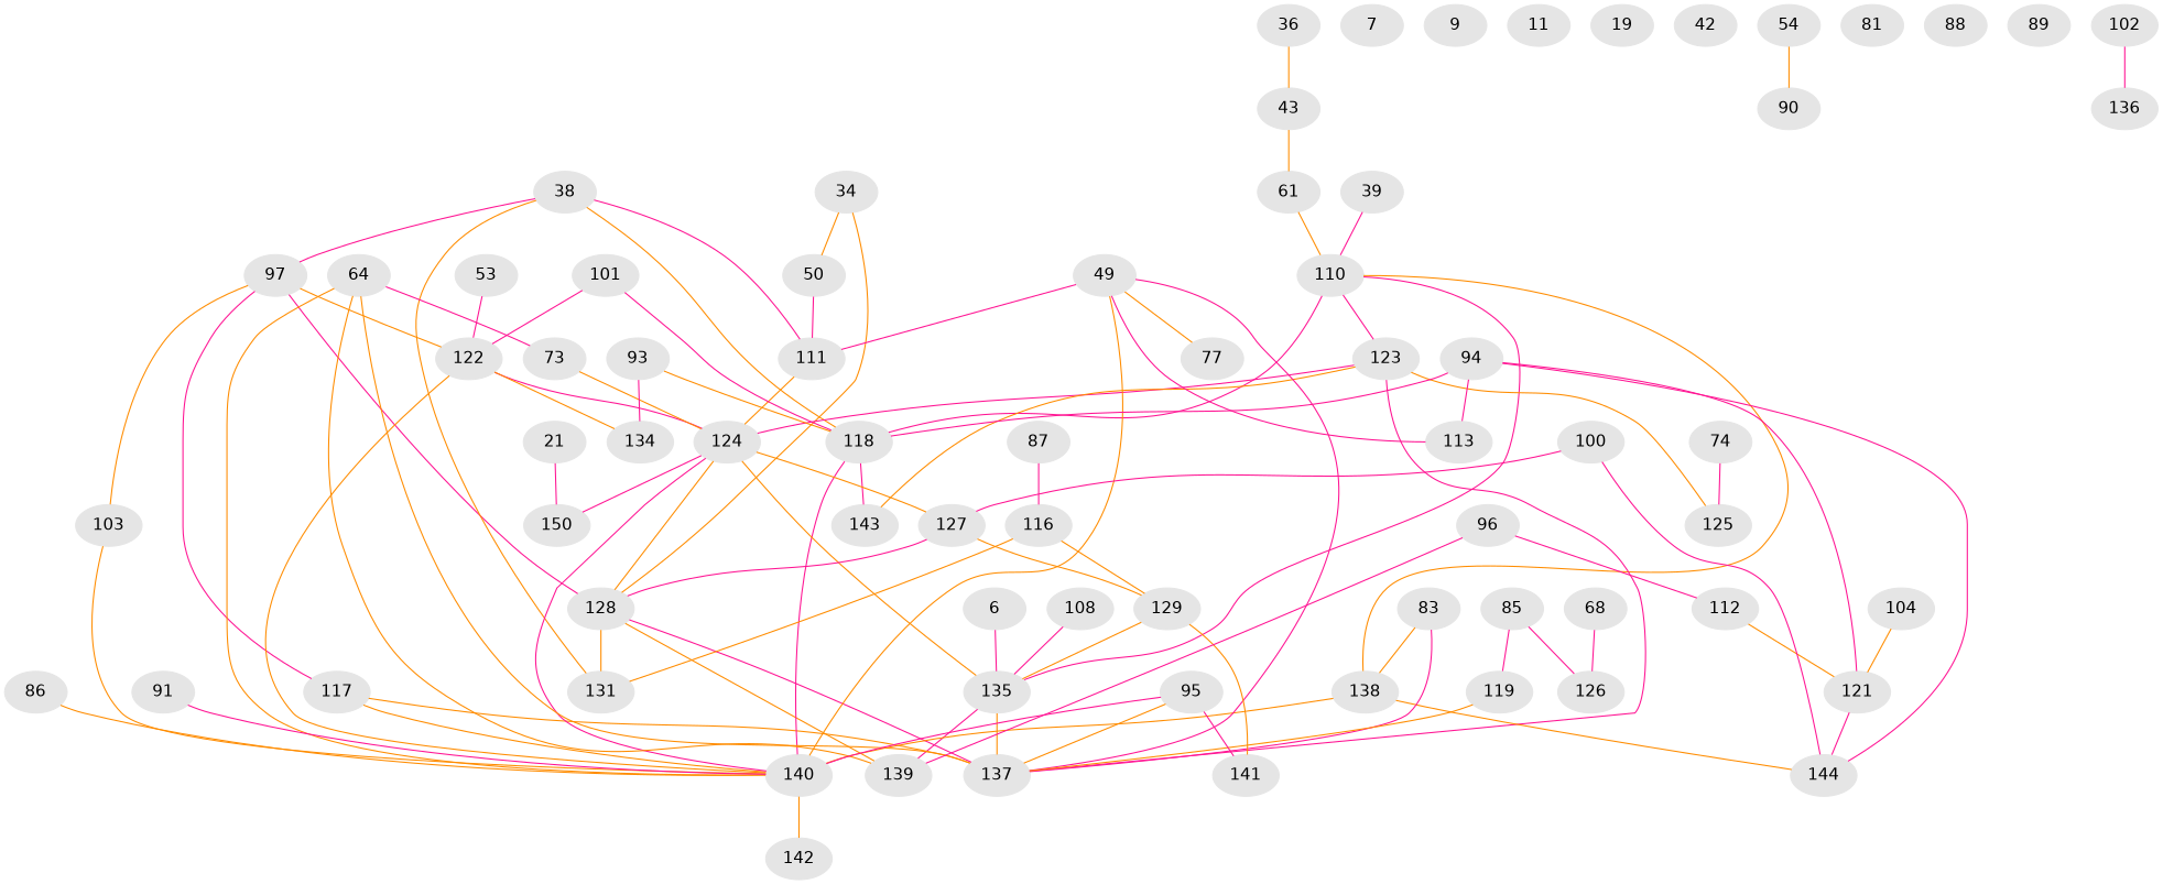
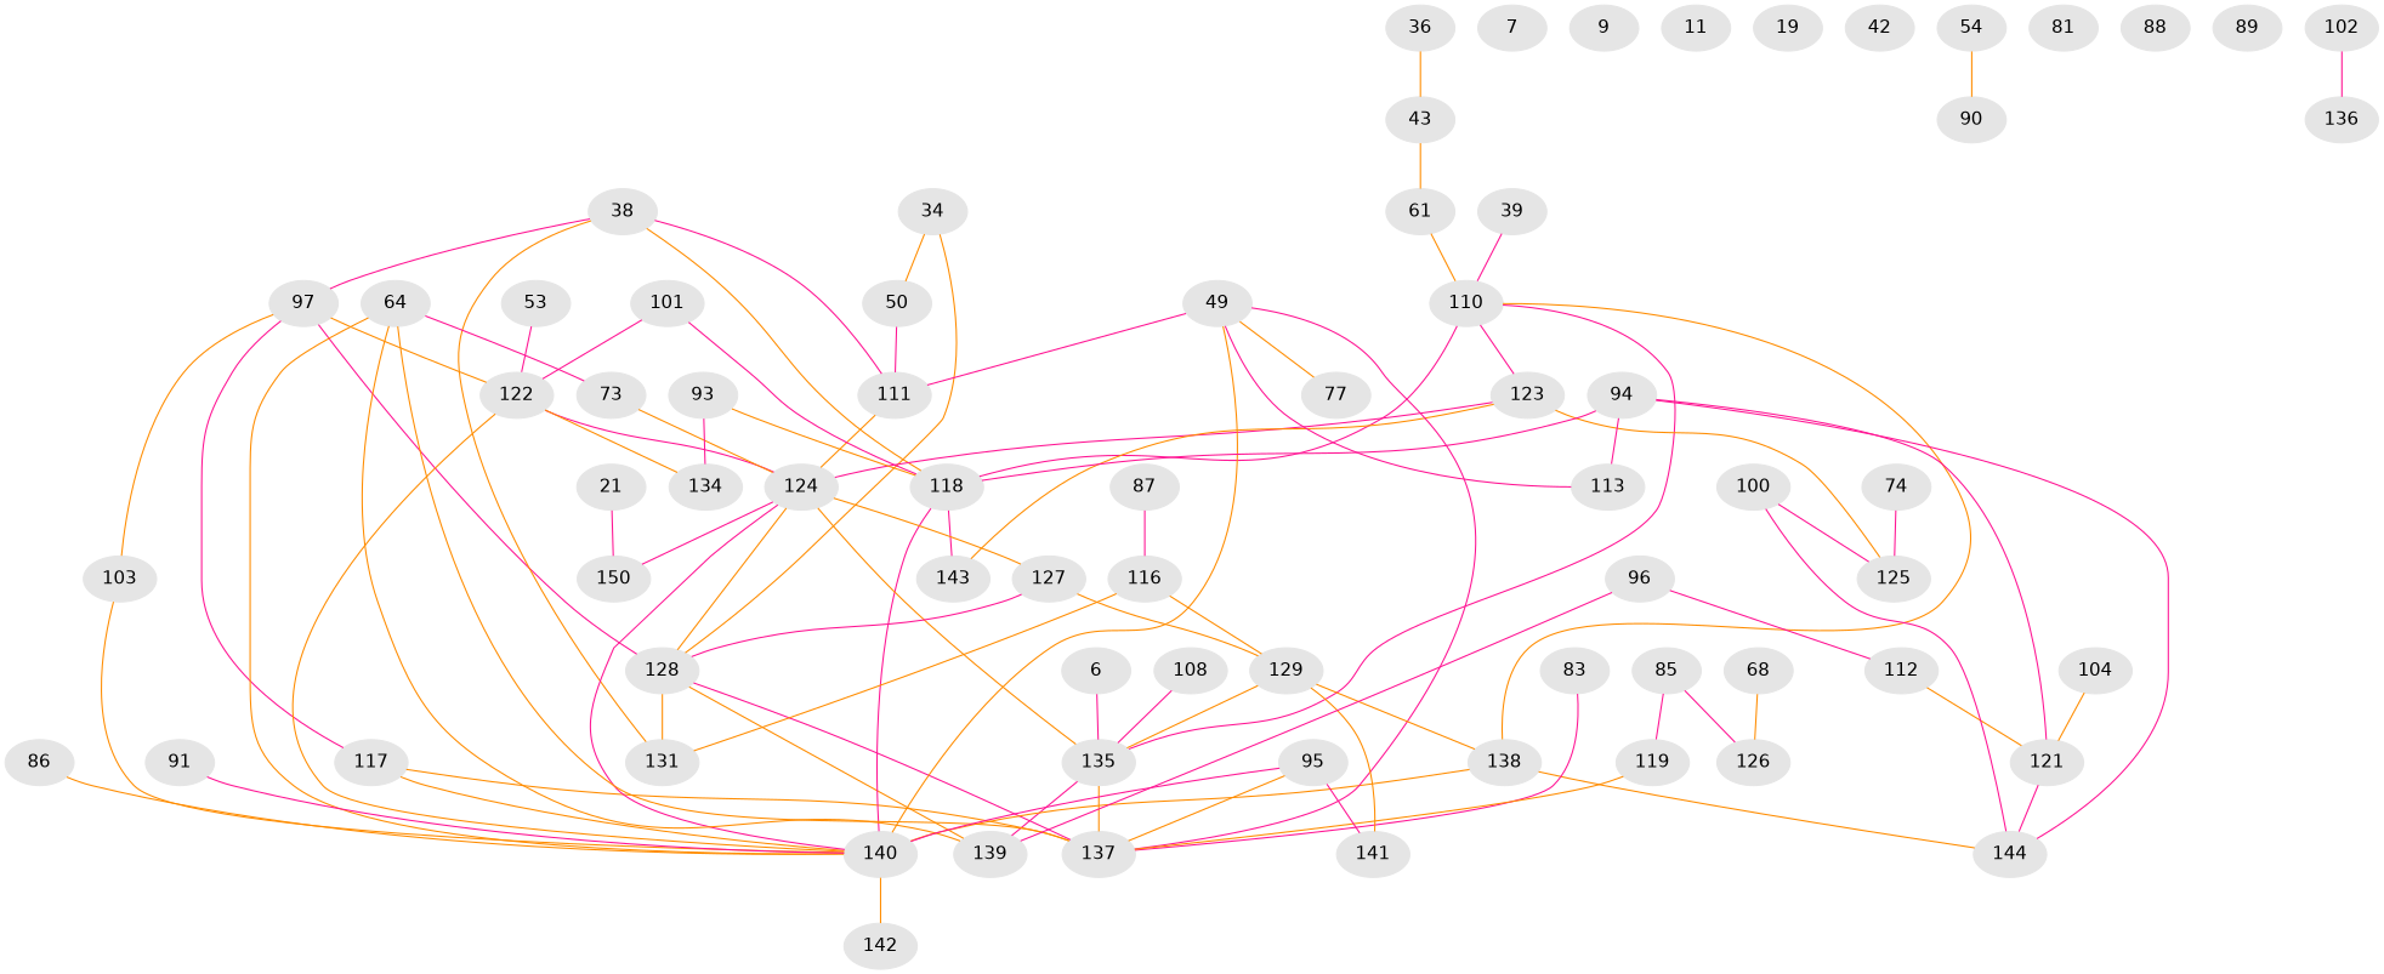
  graph {
    fontname="DejaVu Sans"
    node [color=gray90 fontname="DejaVu Sans" style=filled]
    edge [color=deeppink fontname="DejaVu Sans"]
    135 [super="+82+132"]
    137 [super="+35+66+133"]
    139 [super="+62"]
    6
    7
    9
    11
    19
    n9 [label=150]
    21
    34
    50
    128 [super="+76+115"]
    111 [super="+33"]
    131
    36
    43
    61
    97 [super="+47"]
    122 [super="+114"]
    103
    117
    38
    118 [super="+57+80+99"]
    124 [super="+10+32+120+55"]
    140 [super="+79+109+107"]
    143
    110 [super="+59+75"]
    123 [super="+65+84"]
    138 [super="+49"]
    39
    42
    n33 [label=49 super="+26"]
    77
    113
    142
    134
    53
    54
    90
    64 [super="+25+48"]
    73
    127 [super="+60+37+56"]
    68
    126
    74
    125
    81
    83
    85
    119
    94 [super="+92"]
    121 [super="+51"]
    144 [super="+17"]
    86
    116 [super="+28+41"]
    129
    87
    88
    89
    91
    93
    95 [super="+23"]
    141
    96
    112
    100
    101
    102
    136
    104
    108
    135 -- 137 [color=darkorange weight=2]
    135 -- 139
    6 -- 135
    21 -- n9
    34 -- 50 [color=darkorange]
    34 -- 128 [color=darkorange]
    50 -- 111
    128 -- 137 [weight=2]
    128 -- 139 [color=darkorange]
    128 -- 131 [color=darkorange]
    111 -- 124 [color=darkorange weight=2]
    36 -- 43 [color=darkorange]
    43 -- 61 [color=darkorange]
    61 -- 110 [color=darkorange]
    97 -- 128
    97 -- 122 [color=darkorange]
    97 -- 103 [color=darkorange]
    97 -- 117
    122 -- 124 [weight=2]
    122 -- 140 [color=darkorange]
    122 -- 134 [color=darkorange]
    103 -- 140 [color=darkorange]
    117 -- 137 [color=darkorange]
    117 -- 140 [color=darkorange]
    38 -- 111 [weight=2]
    38 -- 131 [color=darkorange]
    38 -- 97 [weight=2]
    38 -- 118 [color=darkorange]
    118 -- 140 [weight=4]
    118 -- 143
    124 -- 135 [color=darkorange weight=3]
    124 -- n9
    124 -- 128 [color=darkorange]
    124 -- 140
    124 -- 127 [color=darkorange weight=2]
    140 -- 142 [color=darkorange]
    110 -- 135
    110 -- 118 [weight=3]
    110 -- 123
    110 -- 138 [color=darkorange]
-   123 -- 137
    123 -- 124
    123 -- 143 [color=darkorange]
    123 -- 125 [color=darkorange]
    138 -- 140 [color=darkorange weight=2]
    138 -- 144 [color=darkorange]
    39 -- 110
    n33 -- 137
    n33 -- 111 [weight=2]
    n33 -- 140 [color=darkorange weight=3]
    n33 -- 77 [color=darkorange]
    n33 -- 113
    53 -- 122
    54 -- 90 [color=darkorange]
    64 -- 137 [color=darkorange weight=3]
    64 -- 139 [color=darkorange]
    64 -- 140 [color=darkorange]
    64 -- 73 [weight=3]
    73 -- 124 [color=darkorange]
    127 -- 128
    127 -- 129 [color=darkorange]
-   68 -- 126
+   68 -- 126 [color=darkorange]
    74 -- 125
    83 -- 137
    85 -- 126
    85 -- 119
    119 -- 137 [color=darkorange]
    94 -- 118
    94 -- 113
    94 -- 121
    94 -- 144
    121 -- 144
    86 -- 140 [color=darkorange]
    116 -- 131 [color=darkorange]
    116 -- 129 [color=darkorange]
    129 -- 135 [color=darkorange]
-   83 -- 138 [color=darkorange]
+   129 -- 138 [color=darkorange]
    129 -- 141 [color=darkorange]
    87 -- 116
    91 -- 140
    93 -- 118 [color=darkorange]
    93 -- 134
    95 -- 137 [color=darkorange]
    95 -- 140
    95 -- 141
    96 -- 139
    96 -- 112
    112 -- 121 [color=darkorange]
-   100 -- 127
+   100 -- 125
    100 -- 144
    101 -- 122
    101 -- 118
    102 -- 136
    104 -- 121 [color=darkorange]
    108 -- 135
  }
